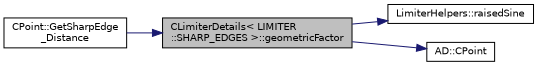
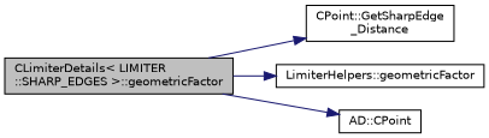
  digraph {
    rankdir=LR
    node [color=black fillcolor=white fontname=Helvetica fontsize=10 shape=record style=filled]
    edge [color=midnightblue fontname=Helvetica fontsize=10 labelfontname=Helvetica labelfontsize=10 style=solid]
    n1 [fillcolor=grey75 fontcolor=black height=0.2 label="CLimiterDetails\< LIMITER\l::SHARP_EDGES \>::geometricFactor" width=0.4]
    n2 [height=0.2 label="CPoint::GetSharpEdge\l_Distance" width=0.4]
-   n3 [height=0.2 label="LimiterHelpers::raisedSine" width=0.4]
+   n3 [height=0.2 label="LimiterHelpers::geometricFactor" width=0.4]
    n4 [height=0.2 label="AD::CPoint" width=0.4]
-   n2 -> n1
+   n1 -> n2
    n1 -> n3
    n1 -> n4
  }
